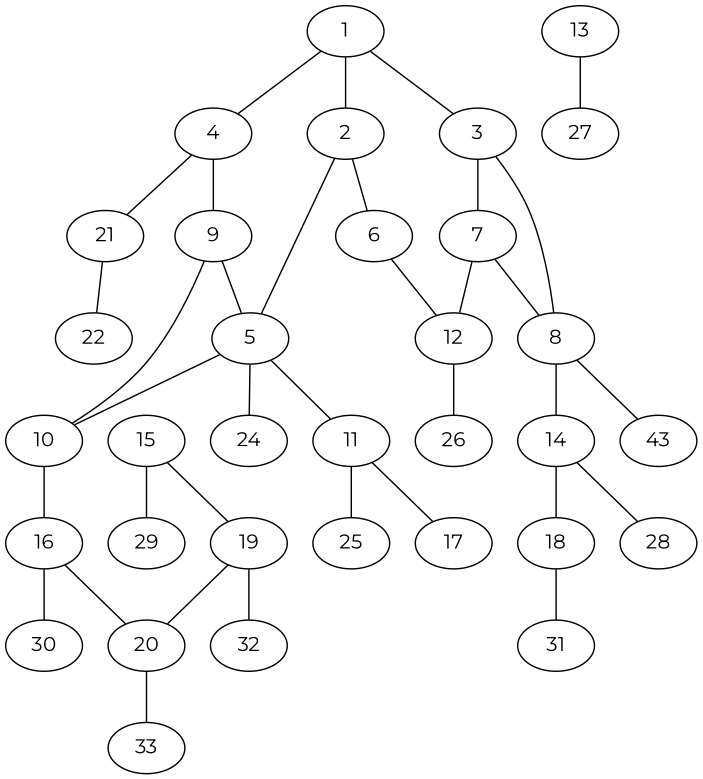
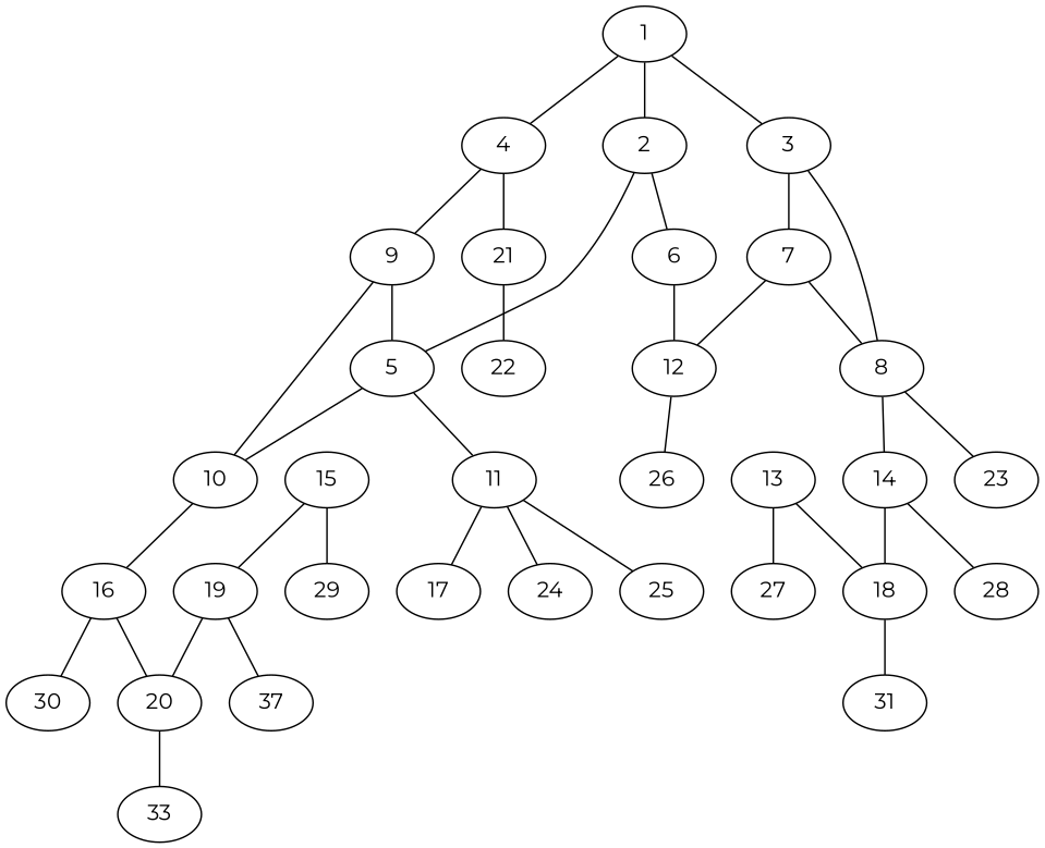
  graph {
    fontname=Montserrat
    node [chem=C fontname=Montserrat]
    edge [fontname=Montserrat valence=1]
    1
    2
    3
    4
    5
    6
    7
    8
    9
    21 [chem=H]
    10
    11
    12
    14
-   23 [chem=H label=43]
+   23 [chem=H]
    22 [chem=H]
    16
    17 [chem=Br]
    24 [chem=H]
    25 [chem=H]
    26 [chem=H]
    13
    18
    27 [chem=H]
    28 [chem=H]
    15
    19
    29 [chem=H]
    20
    30 [chem=H]
    31 [chem=H]
-   32 [chem=H]
+   32 [chem=H label=37]
    33 [chem=H]
    1 -- 2
    1 -- 3
    1 -- 4 [valence=2]
    2 -- 5 [valence=2]
    2 -- 6
    3 -- 7 [valence=2]
    3 -- 8
    4 -- 9
    4 -- 21
    5 -- 10
    5 -- 11
    6 -- 12 [valence=2]
    7 -- 8
    7 -- 12
    8 -- 14 [valence=2]
    8 -- 23
    9 -- 5
    9 -- 10 [valence=2]
    21 -- 22
    10 -- 16
    11 -- 17
-   5 -- 24
+   11 -- 24
    11 -- 25
    12 -- 26
    14 -- 18
    14 -- 28
    16 -- 20 [valence=2]
    16 -- 30
+   13 -- 18 [valence=2]
    13 -- 27
    18 -- 31
    15 -- 19 [valence=2]
    15 -- 29
    19 -- 20
    19 -- 32
    20 -- 33
  }
